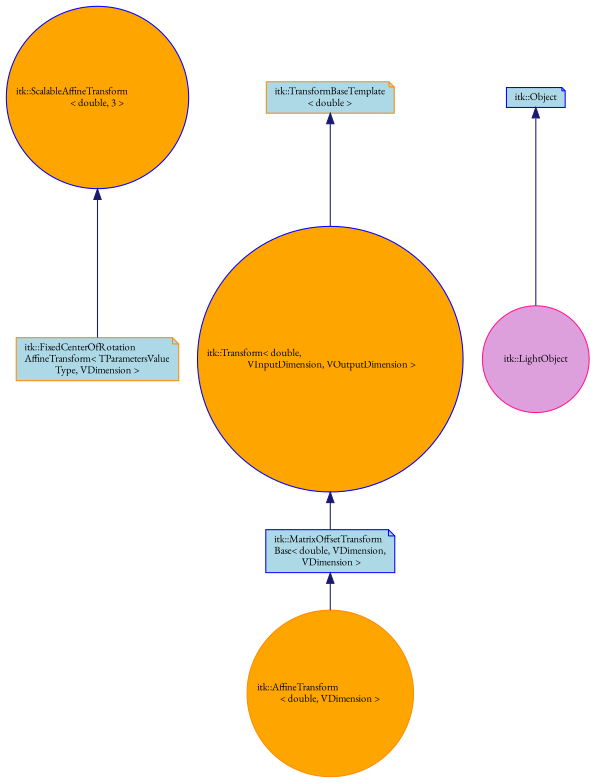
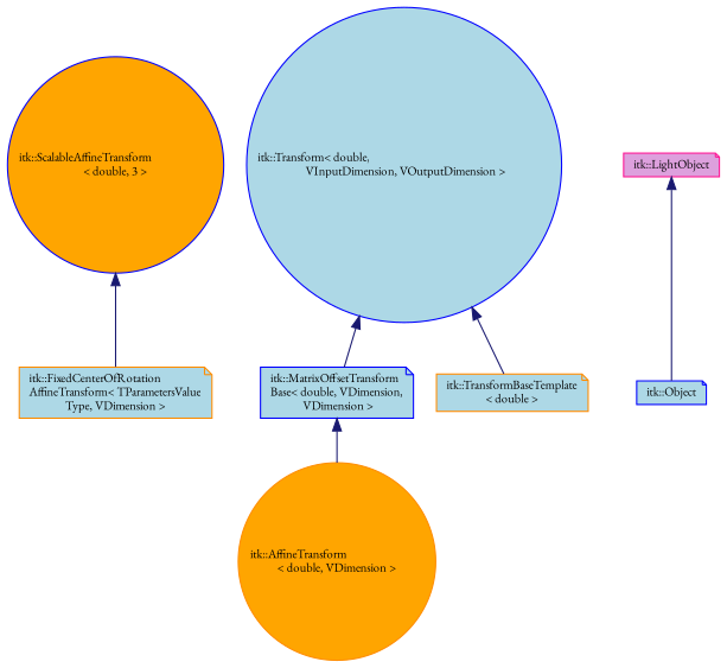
  digraph {
    fontname="EB Garamond"
    node [color=blue fillcolor=lightblue fontname="EB Garamond" fontsize=10 shape=note style=filled]
    edge [color=midnightblue dir=back fontname="EB Garamond" fontsize=10 labelfontname=Helvetica labelfontsize=10 style=solid]
    n1 [color=darkorange fontcolor=black height=0.2 label="itk::FixedCenterOfRotation\lAffineTransform\< TParametersValue\lType, VDimension \>" width=0.4]
    n2 [fillcolor=orange height=0.2 label="itk::ScalableAffineTransform\l\< double, 3 \>" shape=circle width=0.4]
    n3 [color=darkorange fillcolor=orange height=0.2 label="itk::AffineTransform\l\< double, VDimension \>" shape=circle width=0.4]
    n4 [height=0.2 label="itk::MatrixOffsetTransform\lBase\< double, VDimension,\l VDimension \>" width=0.4]
-   n5 [fillcolor=orange height=0.2 label="itk::Transform\< double,\l VInputDimension, VOutputDimension \>" shape=circle width=0.4]
+   n5 [height=0.2 label="itk::Transform\< double,\l VInputDimension, VOutputDimension \>" shape=circle width=0.4]
    n6 [color=darkorange height=0.2 label="itk::TransformBaseTemplate\l\< double \>" width=0.4]
    n7 [height=0.2 label="itk::Object" width=0.4]
-   n8 [color=deeppink fillcolor=plum height=0.2 label="itk::LightObject" shape=circle width=0.4]
+   n8 [color=deeppink fillcolor=plum height=0.2 label="itk::LightObject" width=0.4]
    n2 -> n1
    n4 -> n3
    n5 -> n4
-   n6 -> n5
-   n7 -> n8
+   n5 -> n6
+   n8 -> n7
  }
